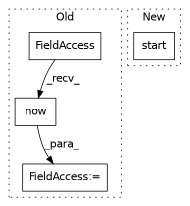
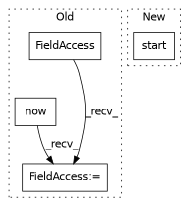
  digraph {
    fontname="DejaVu Sans"
    node [a=32 fontname="DejaVu Sans" shape=box]
    edge [fontname="DejaVu Sans"]
    n1 [l=5 label=now s=7773]
    n2 [a=22 l=17 label=FieldAccess s=7755]
    n3 [a=7 l=1 label="FieldAccess:=" s=7754]
    n4 [l=7 label=start s=7650]
    subgraph cluster_1 {
      label=Old
      style=dotted
      n1
      n2
      n3
    }
    subgraph cluster_2 {
      label=New
      style=dotted
      n4
    }
-   n1 -> n3 [label=_para_]
-   n2 -> n1 [label=_recv_]
+   n1 -> n3 [label=_recv_]
+   n2 -> n3 [label=_recv_]
  }
